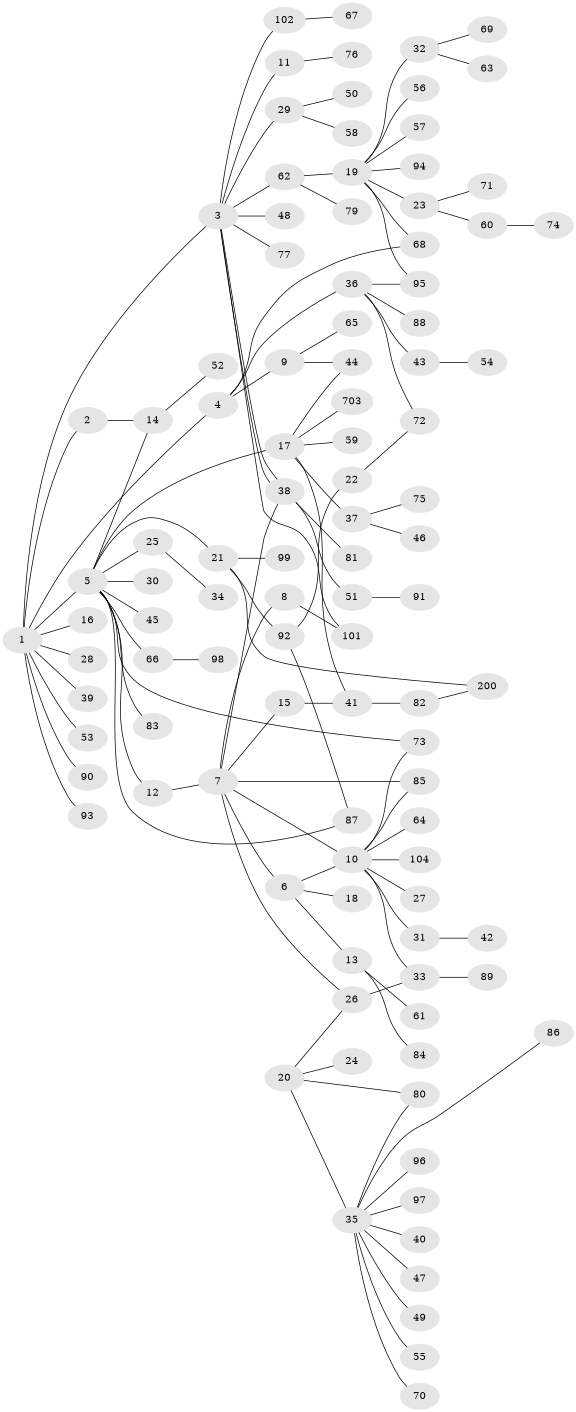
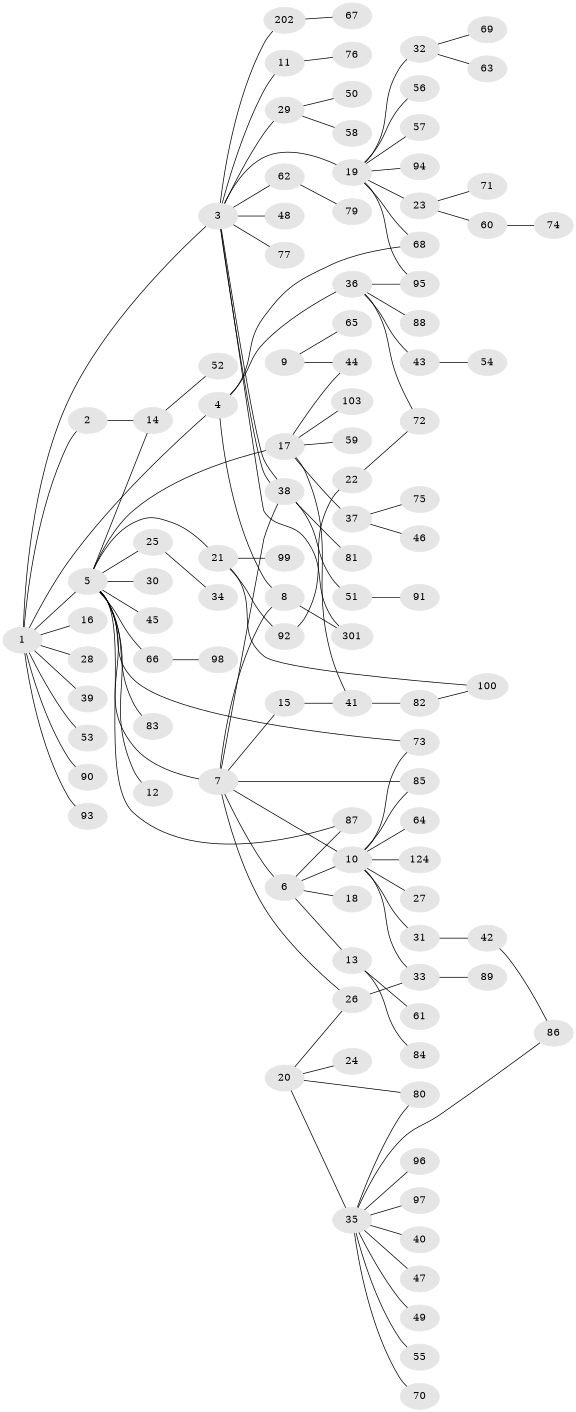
  graph {
    rankdir=LR
    node [color=gray90 style=filled]
    1
    2
    3
    4
    5
    16
    28
    39
    53
    90
    93
    14
    11
    19
    29
    38
    48
    62
    77
-   101
-   102
+   101 [label=301]
+   102 [label=202]
    9
    36
    68
    7
    12
    17
    21
    25
    30
    45
    66
    73
    83
    87
    52
    76
    23
    32
    56
    57
    94
    95
    50
    58
    51
    81
    79
    67
    44
    65
    43
    72
    88
    54
    6
    10
    13
    18
    8
    15
    26
    85
    41
    37
    59
-   103 [label=703]
+   103
    92
    99
-   100 [label=200]
+   100
    34
    98
    27
    31
    33
    64
-   104
+   104 [label=124]
    61
    84
    42
    89
    20
    24
    35
    80
    82
    46
    75
    60
    71
    63
    69
    40
    47
    49
    55
    70
    86
    96
    97
    22
    74
    91
    1 -- 2
    1 -- 3
    1 -- 4
    1 -- 5
    1 -- 16
    1 -- 28
    1 -- 39
    1 -- 53
    1 -- 90
    1 -- 93
    2 -- 14
    3 -- 11
-   62 -- 19
+   3 -- 19
    3 -- 29
    3 -- 38
    3 -- 38
    3 -- 48
    3 -- 62
    3 -- 77
    3 -- 101
    3 -- 102
-   4 -- 9
+   4 -- 8
    4 -- 36
    4 -- 68
    5 -- 14
-   12 -- 7
+   5 -- 7
    5 -- 12
    5 -- 17
    5 -- 21
    5 -- 25
    5 -- 30
    5 -- 45
    5 -- 66
    5 -- 73
    5 -- 83
    5 -- 87
    14 -- 52
    11 -- 76
    19 -- 68
    19 -- 23
    19 -- 32
    19 -- 56
    19 -- 57
    19 -- 94
    19 -- 95
    29 -- 50
    29 -- 58
    38 -- 51
    38 -- 81
    62 -- 79
    102 -- 67
    9 -- 44
    9 -- 65
    36 -- 95
    36 -- 43
    36 -- 72
    36 -- 88
    7 -- 38
    7 -- 6
    7 -- 10
    7 -- 8
    7 -- 15
    7 -- 26
    7 -- 85
    17 -- 44
    17 -- 41
    17 -- 37
    17 -- 59
    17 -- 103
    21 -- 92
    21 -- 99
    21 -- 100
    25 -- 34
    66 -- 98
    23 -- 60
    23 -- 71
    32 -- 63
    32 -- 69
    51 -- 91
    43 -- 54
-   92 -- 87
+   6 -- 87
    6 -- 10
    6 -- 13
    6 -- 18
    10 -- 73
    10 -- 85
    10 -- 27
    10 -- 31
    10 -- 33
    10 -- 64
    10 -- 104
    13 -- 61
    13 -- 84
    8 -- 101
    15 -- 41
    26 -- 33
    41 -- 82
    37 -- 46
    37 -- 75
    92 -- 22
    31 -- 42
    33 -- 89
+   42 -- 86
    20 -- 26
    20 -- 24
    20 -- 35
    20 -- 80
    35 -- 80
    35 -- 40
    35 -- 47
    35 -- 49
    35 -- 55
    35 -- 70
    35 -- 86
    35 -- 96
    35 -- 97
    82 -- 100
    60 -- 74
    22 -- 72
  }
